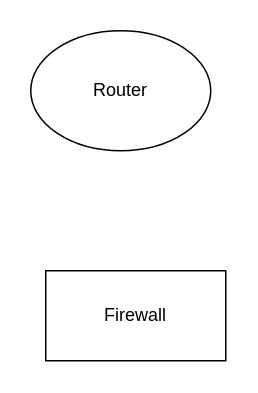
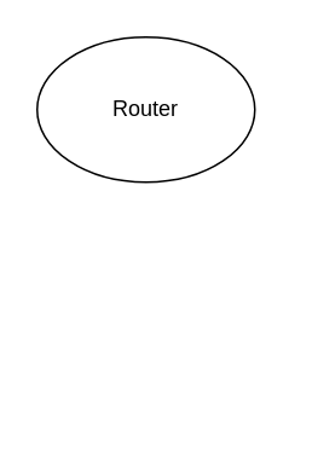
  <mxCell id="0" />
  <mxCell id="1" parent="0" />
- <mxCell id="2" value="Firewall" style="rounded=0;whiteSpace=wrap;html=1;" vertex="1" parent="1"><mxGeometry x="30" y="180" width="120" height="60" as="geometry" /></mxCell>
  <mxCell id="3" value="Router" style="ellipse;whiteSpace=wrap;html=1;" vertex="1" parent="1"><mxGeometry x="20" y="20" width="120" height="80" as="geometry" /></mxCell>
